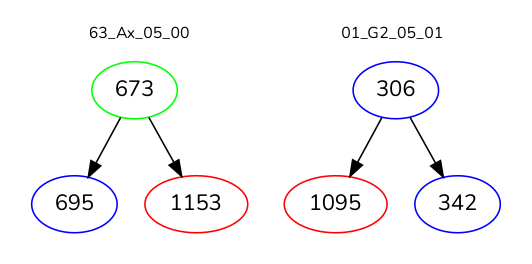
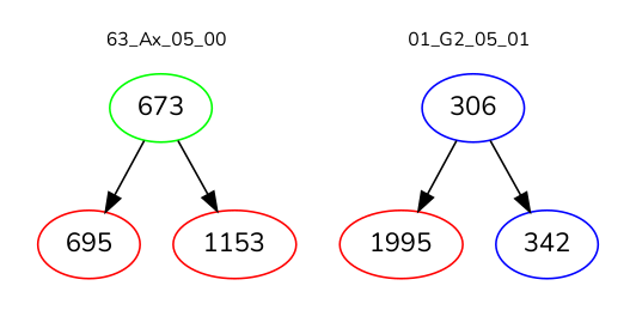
  digraph {
    fontname=Nunito
    node [color=blue fontname=Nunito]
    edge [color=black fontname=Nunito]
    n1 [color=green label=673]
-   n2 [label=695]
+   n2 [color=red label=695]
    n3 [color=red label=1153]
    n4 [label=306]
-   n5 [color=red label=1095]
+   n5 [color=red label=1995]
    n6 [label=342]
    subgraph cluster_1 {
      color=white
      fontsize=10
      label="63_Ax_05_00"
      n1
      n2
      n3
    }
    subgraph cluster_2 {
      color=white
      fontsize=10
      label="01_G2_05_01"
      n4
      n5
      n6
    }
    n1 -> n2
    n1 -> n3
    n4 -> n5
    n4 -> n6
  }
